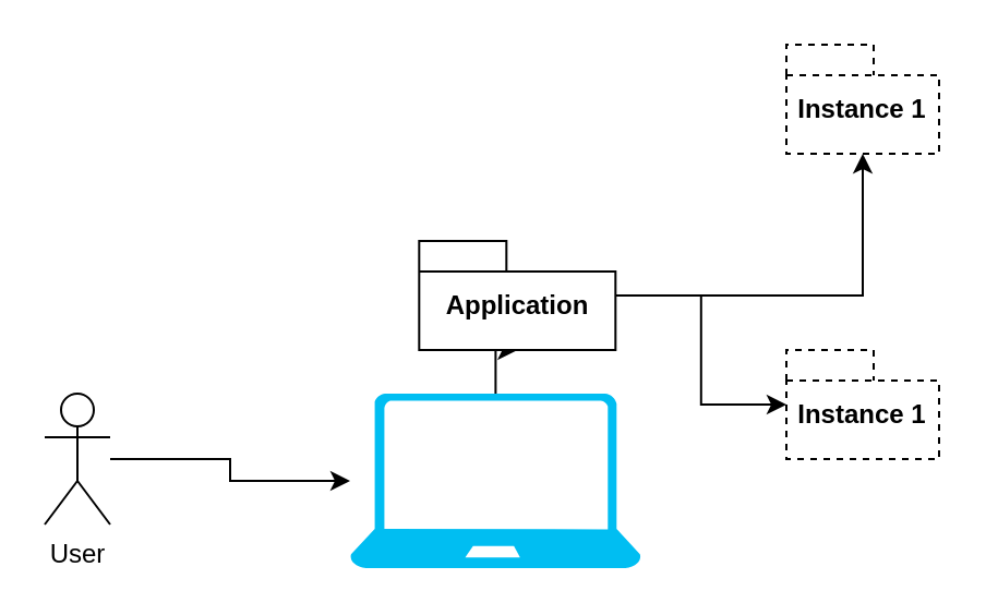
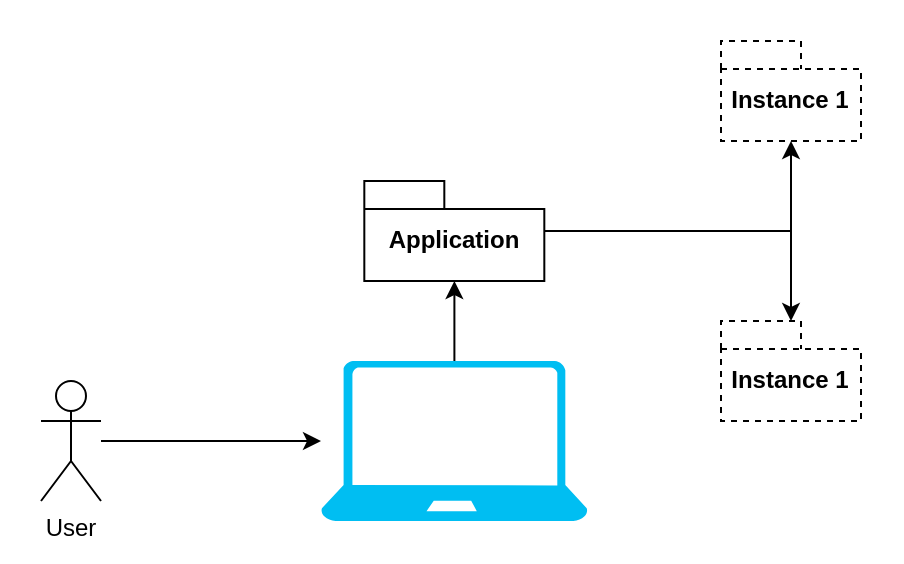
  <mxCell id="0" />
  <mxCell id="1" parent="0" />
  <mxCell id="2" style="edgeStyle=orthogonalEdgeStyle;rounded=0;orthogonalLoop=1;jettySize=auto;html=1;" parent="1" source="3" target="8" edge="1"><mxGeometry relative="1" as="geometry" /></mxCell>
  <mxCell id="3" value="" style="verticalLabelPosition=bottom;html=1;verticalAlign=top;align=center;strokeColor=none;fillColor=#00BEF2;shape=mxgraph.azure.laptop;pointerEvents=1;" parent="1" vertex="1"><mxGeometry x="160" y="180" width="133.33" height="80" as="geometry" /></mxCell>
  <mxCell id="4" style="edgeStyle=orthogonalEdgeStyle;rounded=0;orthogonalLoop=1;jettySize=auto;html=1;" parent="1" source="5" target="3" edge="1"><mxGeometry relative="1" as="geometry" /></mxCell>
- <mxCell id="5" value="User" style="shape=umlActor;verticalLabelPosition=bottom;verticalAlign=top;html=1;outlineConnect=0;" parent="1" vertex="1"><mxGeometry x="20" y="180" width="30" height="60" as="geometry" /></mxCell>
+ <mxCell id="5" value="User" style="shape=umlActor;verticalLabelPosition=bottom;verticalAlign=top;html=1;outlineConnect=0;" parent="1" vertex="1"><mxGeometry x="20" y="190" width="30" height="60" as="geometry" /></mxCell>
  <mxCell id="6" style="rounded=0;orthogonalLoop=1;jettySize=auto;html=1;edgeStyle=orthogonalEdgeStyle;" parent="1" source="8" target="10" edge="1"><mxGeometry relative="1" as="geometry" /></mxCell>
  <mxCell id="7" style="rounded=0;orthogonalLoop=1;jettySize=auto;html=1;edgeStyle=orthogonalEdgeStyle;" parent="1" source="8" target="9" edge="1"><mxGeometry relative="1" as="geometry" /></mxCell>
- <mxCell id="8" value="Application" style="shape=folder;fontStyle=1;spacingTop=10;tabWidth=40;tabHeight=14;tabPosition=left;html=1;whiteSpace=wrap;" parent="1" vertex="1"><mxGeometry x="191.66" y="110" width="90" height="50" as="geometry" /></mxCell>
+ <mxCell id="8" value="Application" style="shape=folder;fontStyle=1;spacingTop=10;tabWidth=40;tabHeight=14;tabPosition=left;html=1;whiteSpace=wrap;" parent="1" vertex="1"><mxGeometry x="181.66" y="90" width="90" height="50" as="geometry" /></mxCell>
  <mxCell id="9" value="Instance 1" style="shape=folder;fontStyle=1;spacingTop=10;tabWidth=40;tabHeight=14;tabPosition=left;html=1;whiteSpace=wrap;dashed=1;" parent="1" vertex="1"><mxGeometry x="360" y="20" width="70" height="50" as="geometry" /></mxCell>
  <mxCell id="10" value="Instance 1" style="shape=folder;fontStyle=1;spacingTop=10;tabWidth=40;tabHeight=14;tabPosition=left;html=1;whiteSpace=wrap;dashed=1;" parent="1" vertex="1"><mxGeometry x="360" y="160" width="70" height="50" as="geometry" /></mxCell>
